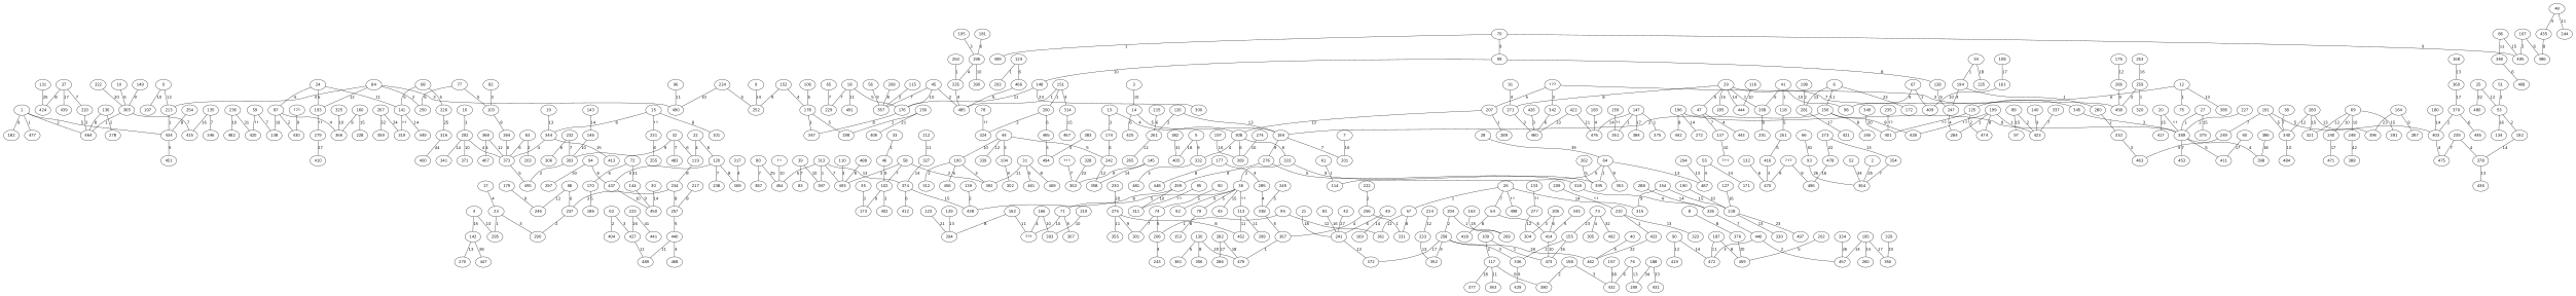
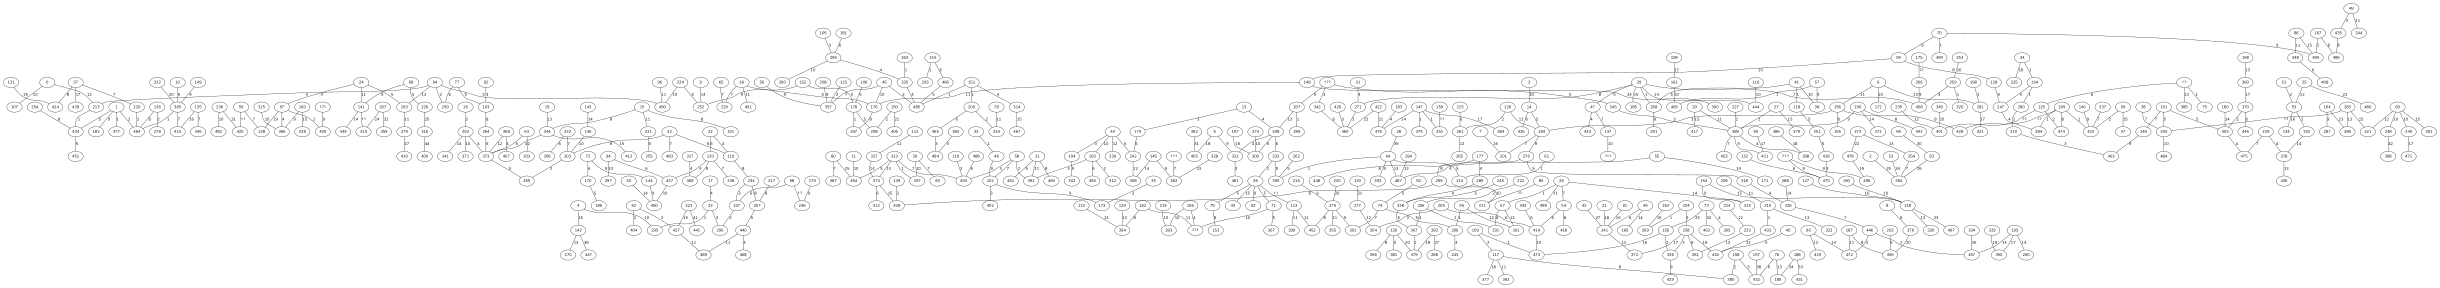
  graph {
    fontname=Nunito
    node [fontname=Nunito]
    edge [fontname=Nunito]
    n1 [label=0]
    n2 [label=107]
    n3 [label=213]
    n4 [label=434]
    n5 [label=1]
    n6 [label=182]
    n7 [label=464]
    n8 [label=477]
    n9 [label=451]
    n10 [label=2]
    n11 [label=364]
    n12 [label=3]
    n13 [label=14]
    n14 [label=184]
    n15 [label=425]
    n16 [label=4]
    n17 [label=142]
    n18 [label=295]
    n19 [label=270]
    n20 [label=447]
    n21 [label=5]
    n22 [label=332]
    n23 [label=405]
    n24 [label=481]
    n25 [label=6]
    n26 [label=156]
    n27 [label=172]
    n28 [label=281]
    n29 [label=165]
    n30 [label=428]
    n31 [label=421]
    n32 [label=7]
    n33 [label=201]
    n34 [label=8]
    n35 [label=376]
    n36 [label=459]
    n37 [label=9]
    n38 [label=252]
    n39 [label=10]
    n40 [label=365]
    n41 [label=415]
    n42 [label=11]
    n43 [label=454]
    n44 [label=12]
    n45 [label=75]
    n46 [label=125]
    n47 [label=385]
    n48 [label=401]
    n49 [label=474]
    n50 [label=13]
    n51 [label=174]
    n52 [label=308]
    n53 [label=242]
    n54 [label=309]
    n55 [label=333]
    n56 [label=276]
    n57 [label=15]
    n58 [label=101]
    n59 [label=231]
    n60 [label=344]
    n61 [label=255]
    n62 [label=373]
    n63 [label=413]
    n64 [label=16]
    n65 [label=292]
    n66 [label=341]
    n67 [label=371]
    n68 [label=17]
    n69 [label=23]
    n70 [label=290]
    n71 [label=18]
    n72 [label=176]
    n73 [label=229]
    n74 [label=491]
    n75 [label=347]
    n76 [label=19]
    n77 [label=20]
    n78 [label=389]
    n79 [label=417]
    n80 [label=411]
    n81 [label=398]
    n82 [label=453]
    n83 [label=21]
    n84 [label=241]
    n85 [label=372]
    n86 [label=22]
    n87 [label=119]
    n88 [label=120]
    n89 [label=234]
    n90 [label=437]
    n91 [label=238]
    n92 [label=369]
    n93 [label=24]
    n94 [label=87]
    n95 [label=141]
    n96 [label=193]
    n97 [label=138]
    n98 [label=366]
    n99 [label=430]
    n100 [label=319]
    n101 [label=449]
    n102 [label=279]
    n103 [label=25]
    n104 [label=53]
    n105 [label=480]
    n106 [label=134]
    n107 [label=192]
    n108 [label=26]
    n109 [label=54]
    n110 [label=57]
    n111 [label=315]
    n112 [label=498]
    n113 [label=414]
    n114 [label=418]
    n115 [label=331]
    n116 [label=361]
    n117 [label=27]
    n118 [label=379]
    n119 [label=28]
    n120 [label=64]
    n121 [label=487]
    n122 [label=114]
    n123 [label=353]
    n124 [label=395]
    n125 [label=29]
    n126 [label=47]
    n127 [label=185]
    n128 [label=268]
    n129 [label=271]
    n130 [label=444]
    n131 [label=458]
    n132 [label=137]
    n133 [label=443]
    n134 [label=291]
    n135 [label=460]
    n136 [label=30]
    n137 [label=450]
    n138 [label=31]
    n139 [label=392]
    n140 [label=461]
    n141 [label=469]
    n142 [label=32]
    n143 [label=303]
    n144 [label=483]
    n145 [label=455]
    n146 [label=33]
    n147 [label=46]
    n148 [label=102]
    n149 [label=34]
    n150 [label=194]
    n151 [label=225]
    n152 [label=247]
    n153 [label=280]
    n154 [label=35]
    n155 [label=173]
    n156 [label=36]
    n157 [label=43]
    n158 [label=71]
    n159 [label=79]
    n160 [label=92]
    n161 [label=113]
    n162 [label=221]
    n163 [label=307]
    n164 [label=153]
    n165 [label=399]
    n166 [label=452]
    n167 [label=37]
    n168 [label=220]
    n169 [label=424]
    n170 [label=439]
    n171 [label=38]
    n172 [label=340]
    n173 [label=484]
    n174 [label=39]
    n175 [label=83]
    n176 [label=397]
    n177 [label=40]
    n178 [label=462]
    n179 [label=41]
    n180 [label=98]
    n181 [label=118]
    n182 [label=251]
    n183 [label=42]
    n184 [label=44]
    n185 [label=100]
    n186 [label=104]
    n187 [label=339]
    n188 [label=312]
    n189 [label=456]
    n190 [label=302]
    n191 [label=358]
    n192 [label=45]
    n193 [label=357]
    n194 [label=485]
    n195 [label=402]
    n196 [label=211]
    n197 [label=48]
    n198 [label=244]
    n199 [label=435]
    n200 [label=486]
    n201 [label=49]
    n202 [label=169]
    n203 [label=50]
    n204 [label=74]
    n205 [label=206]
    n206 [label=301]
    n207 [label=51]
    n208 [label=52]
    n209 [label=378]
    n210 [label=473]
    n211 [label=55]
    n212 [label=171]
    n213 [label=56]
    n214 [label=58]
    n215 [label=493]
    n216 [label=59]
    n217 [label=420]
    n218 [label=60]
    n219 [label=61]
    n220 [label=62]
    n221 [label=404]
    n222 [label=427]
    n223 [label=489]
    n224 [label=63]
    n225 [label=203]
    n226 [label=65]
    n227 [label=66]
    n228 [label=93]
    n229 [label=67]
    n230 [label=409]
    n231 [label=68]
    n232 [label=226]
    n233 [label=316]
    n234 [label=69]
    n235 [label=240]
    n236 [label=248]
    n237 [label=321]
    n238 [label=391]
    n239 [label=471]
    n240 [label=388]
    n241 [label=70]
    n242 [label=99]
    n243 [label=495]
    n244 [label=499]
    n245 [label=128]
    n246 [label=148]
    n247 [label=72]
    n248 [label=144]
    n249 [label=170]
    n250 [label=186]
    n251 [label=73]
    n252 [label=155]
    n253 [label=305]
    n254 [label=492]
    n255 [label=336]
    n256 [label=243]
    n257 [label=76]
    n258 [label=189]
    n259 [label=432]
    n260 [label=77]
    n261 [label=103]
    n262 [label=250]
    n263 [label=264]
    n264 [label=78]
    n265 [label=324]
    n266 [label=80]
    n267 [label=387]
    n268 [label=81]
    n269 [label=82]
    n270 [label=84]
    n271 [label=490]
    n272 [label=85]
    n273 [label=311]
    n274 [label=86]
    n275 [label=348]
    n276 [label=408]
    n277 [label=88]
    n278 [label=237]
    n279 [label=246]
    n280 [label=89]
    n281 [label=97]
    n282 [label=423]
    n283 [label=90]
    n284 [label=419]
    n285 [label=472]
    n286 [label=91]
    n287 [label=94]
    n288 [label=297]
    n289 [label=95]
    n290 [label=96]
    n291 [label=300]
    n292 [label=105]
    n293 [label=296]
    n294 [label=335]
    n295 [label=390]
    n296 [label=106]
    n297 [label=178]
    n298 [label=298]
    n299 [label=108]
    n300 [label=161]
    n301 [label=109]
    n302 [label=117]
    n303 [label=363]
    n304 [label=377]
    n305 [label=380]
    n306 [label=110]
    n307 [label=111]
    n308 [label=362]
    n309 [label=112]
    n310 [label=327]
    n311 [label=374]
    n312 [label=115]
    n313 [label=116]
    n314 [label=416]
    n315 [label=257]
    n316 [label=121]
    n317 [label=122]
    n318 [label=207]
    n319 [label=342]
    n320 [label=345]
    n321 [label=289]
    n322 [label=123]
    n323 [label=394]
    n324 [label=124]
    n325 [label=293]
    n326 [label=466]
    n327 [label=126]
    n328 [label=261]
    n329 [label=265]
    n330 [label=127]
    n331 [label=218]
    n332 [label=330]
    n333 [label=497]
    n334 [label=284]
    n335 [label=129]
    n336 [label=130]
    n337 [label=356]
    n338 [label=381]
    n339 [label=479]
    n340 [label=131]
    n341 [label=132]
    n342 [label=470]
    n343 [label=133]
    n344 [label=277]
    n345 [label=304]
    n346 [label=135]
    n347 [label=346]
    n348 [label=136]
    n349 [label=278]
    n350 [label=139]
    n351 [label=438]
    n352 [label=140]
    n353 [label=143]
    n354 [label=146]
    n355 [label=145]
    n356 [label=147]
    n357 [label=351]
    n358 [label=375]
    n359 [label=384]
    n360 [label=476]
    n361 [label=149]
    n362 [label=150]
    n363 [label=406]
    n364 [label=151]
    n365 [label=200]
    n366 [label=314]
    n367 [label=465]
    n368 [label=467]
    n369 [label=152]
    n370 [label=154]
    n371 [label=429]
    n372 [label=157]
    n373 [label=158]
    n374 [label=159]
    n375 [label=160]
    n376 [label=228]
    n377 [label=162]
    n378 [label=163]
    n379 [label=269]
    n380 [label=164]
    n381 [label=287]
    n382 [label=396]
    n383 [label=166]
    n384 [label=393]
    n385 [label=167]
    n386 [label=168]
    n387 [label=360]
    n388 [label=370]
    n389 [label=175]
    n390 [label=266]
    n391 [label=177]
    n392 [label=285]
    n393 [label=448]
    n394 [label=338]
    n395 [label=179]
    n396 [label=180]
    n397 [label=403]
    n398 [label=475]
    n399 [label=181]
    n400 [label=183]
    n401 [label=299]
    n402 [label=318]
    n403 [label=187]
    n404 [label=188]
    n405 [label=431]
    n406 [label=190]
    n407 [label=191]
    n408 [label=249]
    n409 [label=463]
    n410 [label=436]
    n411 [label=410]
    n412 [label=310]
    n413 [label=195]
    n414 [label=260]
    n415 [label=350]
    n416 [label=457]
    n417 [label=196]
    n418 [label=272]
    n419 [label=442]
    n420 [label=197]
    n421 [label=198]
    n422 [label=199]
    n423 [label=494]
    n424 [label=202]
    n425 [label=204]
    n426 [label=258]
    n427 [label=352]
    n428 [label=205]
    n429 [label=208]
    n430 [label=209]
    n431 [label=210]
    n432 [label=323]
    n433 [label=433]
    n434 [label=212]
    n435 [label=496]
    n436 [label=214]
    n437 [label=233]
    n438 [label=215]
+   n439 [label=216]
    n440 [label=275]
    n441 [label=355]
    n442 [label=217]
    n443 [label=440]
    n444 [label=219]
    n445 [label=222]
    n446 [label=256]
    n447 [label=367]
    n448 [label=223]
    n449 [label=441]
    n450 [label=224]
    n451 [label=400]
    n452 [label=227]
    n453 [label=230]
    n454 [label=232]
    n455 [label=306]
    n456 [label=235]
    n457 [label=236]
    n458 [label=482]
    n459 [label=239]
    n460 [label=245]
    n461 [label=253]
    n462 [label=259]
    n463 [label=320]
    n464 [label=254]
    n465 [label=468]
    n466 [label=262]
    n467 [label=263]
    n468 [label=267]
    n469 [label=359]
    n470 [label=273]
    n471 [label=354]
    n472 [label=478]
    n473 [label=274]
    n474 [label=326]
    n475 [label=282]
    n476 [label=286]
    n477 [label=283]
    n478 [label=288]
    n479 [label=446]
    n480 [label=294]
    n481 [label=313]
    n482 [label=412]
    n483 [label=317]
    n484 [label=322]
    n485 [label=325]
    n486 [label=328]
    n487 [label=329]
    n488 [label=334]
    n489 [label=337]
    n490 [label=343]
    n491 [label=349]
    n492 [label=445]
    n493 [label=368]
    n494 [label=407]
    n495 [label=382]
    n496 [label=383]
    n497 [label=386]
    n498 [label=422]
    n499 [label=426]
    n500 [label=488]
    n1 -- n2 [label=10]
    n1 -- n3 [label=12]
    n3 -- n4 [label=1]
    n4 -- n9 [label=5]
    n5 -- n4 [label=5]
    n5 -- n6 [label=9]
    n5 -- n7 [label=2]
    n5 -- n8 [label=1]
    n10 -- n11 [label=25]
    n12 -- n13 [label=10]
    n13 -- n14 [label=5]
    n13 -- n15 [label=6]
    n14 -- n33 [label=7]
    n14 -- n56 [label=9]
    n16 -- n17 [label=15]
    n16 -- n18 [label=10]
    n17 -- n19 [label=13]
    n17 -- n20 [label=38]
    n21 -- n22 [label=9]
    n21 -- n23 [label=18]
    n22 -- n24 [label=3]
    n25 -- n26 [label=11]
    n25 -- n27 [label=23]
    n25 -- n28 [label=13]
    n26 -- n14 [label=3]
    n26 -- n29 [label=8]
    n26 -- n30 [label=8]
    n28 -- n31 [label=17]
    n32 -- n33 [label=16]
    n34 -- n35 [label=8]
    n35 -- n36 [label=20]
    n37 -- n38 [label=14]
    n39 -- n40 [label=6]
    n40 -- n7 [label=1]
    n40 -- n41 [label=7]
    n42 -- n43 [label=10]
    n44 -- n45 [label=1]
    n44 -- n46 [label=6]
    n44 -- n47 [label=13]
    n46 -- n48 [label=22]
    n46 -- n49 [label=2]
    n50 -- n51 [label=3]
    n50 -- n52 [label=4]
    n51 -- n53 [label=6]
    n52 -- n22 [label=4]
    n52 -- n54 [label=6]
    n52 -- n55 [label=6]
    n53 -- n191 [label=12]
    n55 -- n124 [label=9]
    n55 -- n156 [label=2]
    n56 -- n401 [label=8]
    n56 -- n402 [label=5]
    n57 -- n58 [label=8]
    n57 -- n59 [label=11]
    n57 -- n60 [label=8]
    n59 -- n61 [label=6]
    n60 -- n62 [label=4]
    n60 -- n63 [label=15]
    n62 -- n145 [label=5]
    n64 -- n65 [label=3]
    n65 -- n62 [label=4]
    n65 -- n66 [label=14]
    n65 -- n67 [label=10]
    n68 -- n69 [label=4]
    n69 -- n18 [label=1]
    n69 -- n70 [label=3]
    n71 -- n72 [label=5]
    n71 -- n73 [label=7]
    n71 -- n74 [label=11]
    n72 -- n75 [label=8]
    n76 -- n60 [label=13]
    n77 -- n78 [label=11]
    n77 -- n79 [label=15]
    n78 -- n80 [label=5]
    n78 -- n81 [label=4]
    n78 -- n82 [label=7]
    n83 -- n84 [label=18]
    n84 -- n85 [label=13]
    n86 -- n87 [label=4]
    n86 -- n88 [label=6]
    n87 -- n89 [label=8]
    n88 -- n90 [label=4]
    n88 -- n91 [label=7]
    n88 -- n92 [label=8]
    n89 -- n278 [label=3]
    n89 -- n315 [label=8]
    n90 -- n137 [label=10]
    n93 -- n94 [label=4]
    n93 -- n95 [label=11]
    n93 -- n96 [label=5]
    n94 -- n97 [label=19]
    n94 -- n98 [label=4]
    n94 -- n99 [label=2]
    n95 -- n100 [label=11]
    n95 -- n101 [label=14]
    n96 -- n102 [label=11]
    n102 -- n411 [label=27]
    n103 -- n104 [label=12]
    n103 -- n105 [label=22]
    n104 -- n106 [label=16]
    n104 -- n107 [label=2]
    n107 -- n209 [label=14]
    n108 -- n109 [label=7]
    n108 -- n110 [label=1]
    n108 -- n111 [label=14]
    n108 -- n112 [label=11]
    n109 -- n113 [label=6]
    n109 -- n114 [label=8]
    n110 -- n115 [label=8]
    n110 -- n116 [label=12]
    n113 -- n210 [label=10]
    n117 -- n78 [label=1]
    n117 -- n118 [label=15]
    n119 -- n120 [label=39]
    n120 -- n121 [label=13]
    n120 -- n122 [label=5]
    n120 -- n123 [label=9]
    n120 -- n124 [label=1]
    n125 -- n126 [label=5]
    n125 -- n127 [label=15]
    n125 -- n128 [label=1]
    n125 -- n129 [label=8]
    n125 -- n130 [label=14]
    n125 -- n131 [label=7]
    n126 -- n132 [label=7]
    n126 -- n133 [label=4]
    n128 -- n134 [label=8]
    n129 -- n135 [label=3]
    n132 -- n196 [label=10]
    n136 -- n137 [label=14]
    n138 -- n139 [label=11]
    n138 -- n140 [label=5]
    n138 -- n141 [label=8]
    n142 -- n87 [label=6]
    n142 -- n143 [label=9]
    n142 -- n144 [label=7]
    n143 -- n145 [label=2]
    n146 -- n147 [label=1]
    n147 -- n148 [label=9]
    n148 -- n155 [label=9]
    n148 -- n195 [label=3]
    n149 -- n150 [label=1]
    n149 -- n151 [label=18]
    n150 -- n152 [label=4]
    n150 -- n153 [label=1]
    n152 -- n334 [label=4]
    n153 -- n412 [label=2]
    n154 -- n155 [label=3]
    n156 -- n157 [label=15]
    n156 -- n158 [label=5]
    n156 -- n159 [label=5]
    n156 -- n160 [label=9]
    n156 -- n161 [label=11]
    n158 -- n162 [label=10]
    n158 -- n163 [label=5]
    n159 -- n164 [label=8]
    n161 -- n165 [label=11]
    n161 -- n166 [label=11]
    n167 -- n168 [label=7]
    n167 -- n169 [label=8]
    n167 -- n170 [label=17]
    n168 -- n7 [label=3]
    n171 -- n172 [label=7]
    n172 -- n173 [label=10]
    n174 -- n175 [label=7]
    n174 -- n176 [label=10]
    n177 -- n178 [label=5]
    n179 -- n128 [label=5]
    n179 -- n180 [label=10]
    n179 -- n181 [label=1]
    n181 -- n182 [label=5]
    n182 -- n314 [label=5]
    n183 -- n84 [label=27]
    n184 -- n53 [label=5]
    n184 -- n185 [label=10]
    n184 -- n186 [label=3]
    n184 -- n187 [label=12]
    n185 -- n139 [label=3]
    n185 -- n188 [label=2]
    n185 -- n189 [label=6]
    n186 -- n190 [label=9]
    n192 -- n72 [label=10]
    n192 -- n193 [label=7]
    n192 -- n194 [label=2]
    n197 -- n198 [label=11]
    n197 -- n199 [label=4]
    n199 -- n200 [label=8]
    n201 -- n84 [label=6]
    n201 -- n202 [label=14]
    n203 -- n204 [label=5]
    n204 -- n205 [label=5]
    n204 -- n206 [label=7]
    n205 -- n256 [label=4]
    n207 -- n104 [label=2]
    n208 -- n11 [label=34]
    n209 -- n410 [label=13]
    n211 -- n121 [label=4]
    n211 -- n212 [label=14]
    n213 -- n193 [label=9]
    n214 -- n139 [label=2]
    n214 -- n148 [label=7]
    n214 -- n215 [label=3]
    n216 -- n97 [label=7]
    n216 -- n217 [label=11]
    n218 -- n80 [label=17]
    n219 -- n122 [label=1]
    n220 -- n221 [label=2]
    n220 -- n222 [label=3]
    n222 -- n223 [label=11]
    n224 -- n62 [label=6]
    n224 -- n225 [label=2]
    n226 -- n73 [label=7]
    n227 -- n228 [label=30]
    n228 -- n11 [label=26]
    n229 -- n180 [label=9]
    n229 -- n230 [label=1]
    n231 -- n95 [label=5]
    n231 -- n232 [label=5]
    n232 -- n233 [label=25]
    n233 -- n451 [label=44]
    n234 -- n235 [label=10]
    n234 -- n236 [label=10]
    n234 -- n237 [label=12]
    n234 -- n238 [label=15]
    n235 -- n239 [label=17]
    n236 -- n240 [label=42]
    n241 -- n242 [label=9]
    n241 -- n243 [label=9]
    n241 -- n244 [label=1]
    n242 -- n245 [label=8]
    n242 -- n246 [label=10]
    n245 -- n152 [label=9]
    n246 -- n72 [label=11]
    n246 -- n291 [label=24]
-   n247 -- n248 [label=21]
+   n247 -- n248 [label=9]
    n247 -- n249 [label=6]
    n248 -- n137 [label=9]
    n249 -- n250 [label=5]
    n251 -- n252 [label=23]
    n251 -- n253 [label=4]
    n251 -- n254 [label=32]
    n252 -- n210 [label=16]
    n252 -- n255 [label=2]
    n255 -- n371 [label=9]
    n257 -- n258 [label=13]
    n257 -- n259 [label=6]
    n260 -- n261 [label=5]
    n260 -- n262 [label=6]
    n261 -- n263 [label=8]
    n263 -- n62 [label=6]
    n264 -- n265 [label=11]
    n266 -- n43 [label=25]
    n266 -- n267 [label=7]
    n268 -- n84 [label=16]
    n269 -- n261 [label=3]
    n270 -- n3 [label=4]
    n270 -- n96 [label=12]
    n270 -- n262 [label=2]
    n270 -- n271 [label=3]
    n272 -- n273 [label=22]
    n274 -- n243 [label=15]
    n274 -- n275 [label=13]
    n275 -- n276 [label=6]
    n277 -- n278 [label=6]
    n277 -- n279 [label=12]
    n278 -- n70 [label=2]
    n280 -- n281 [label=15]
    n280 -- n282 [label=2]
    n283 -- n284 [label=12]
    n283 -- n285 [label=14]
    n286 -- n129 [label=4]
    n287 -- n90 [label=6]
    n287 -- n288 [label=33]
    n289 -- n116 [label=12]
    n289 -- n205 [label=1]
    n290 -- n271 [label=11]
    n292 -- n293 [label=3]
    n293 -- n294 [label=4]
    n293 -- n295 [label=10]
    n294 -- n194 [label=4]
    n296 -- n297 [label=5]
    n297 -- n75 [label=1]
    n297 -- n298 [label=5]
    n299 -- n300 [label=17]
    n300 -- n230 [label=10]
    n301 -- n210 [label=1]
    n301 -- n302 [label=2]
    n302 -- n303 [label=11]
    n302 -- n304 [label=18]
    n302 -- n305 [label=8]
    n306 -- n215 [label=3]
    n307 -- n308 [label=7]
    n309 -- n310 [label=11]
    n310 -- n311 [label=14]
    n311 -- n351 [label=15]
    n311 -- n482 [label=6]
    n312 -- n193 [label=2]
    n313 -- n130 [label=10]
    n314 -- n342 [label=3]
    n315 -- n443 [label=5]
    n316 -- n99 [label=9]
    n317 -- n318 [label=5]
    n317 -- n319 [label=3]
    n317 -- n320 [label=3]
    n318 -- n52 [label=13]
    n318 -- n321 [label=1]
    n319 -- n135 [label=6]
    n320 -- n78 [label=3]
    n322 -- n323 [label=21]
    n324 -- n325 [label=1]
    n324 -- n326 [label=6]
    n326 -- n194 [label=5]
    n327 -- n14 [label=13]
    n327 -- n328 [label=2]
    n328 -- n329 [label=12]
    n330 -- n331 [label=16]
    n331 -- n332 [label=13]
    n331 -- n333 [label=23]
    n335 -- n323 [label=13]
    n336 -- n337 [label=8]
    n336 -- n338 [label=5]
    n336 -- n339 [label=20]
    n340 -- n169 [label=25]
    n341 -- n342 [label=6]
    n343 -- n344 [label=21]
    n344 -- n345 [label=12]
    n346 -- n41 [label=16]
    n346 -- n347 [label=7]
    n348 -- n7 [label=8]
    n348 -- n349 [label=2]
    n350 -- n351 [label=2]
    n352 -- n282 [label=9]
    n353 -- n354 [label=14]
    n354 -- n143 [label=10]
    n355 -- n191 [label=14]
    n355 -- n308 [label=9]
    n356 -- n357 [label=1]
    n356 -- n358 [label=1]
    n356 -- n359 [label=17]
    n356 -- n360 [label=14]
    n361 -- n40 [label=9]
    n362 -- n298 [label=2]
    n362 -- n363 [label=21]
    n364 -- n194 [label=1]
    n364 -- n365 [label=1]
    n364 -- n366 [label=4]
    n365 -- n265 [label=2]
    n365 -- n367 [label=6]
    n366 -- n368 [label=15]
    n367 -- n423 [label=3]
    n369 -- n38 [label=9]
    n369 -- n297 [label=4]
    n370 -- n111 [label=9]
    n370 -- n331 [label=15]
    n372 -- n259 [label=38]
    n373 -- n259 [label=3]
    n373 -- n305 [label=2]
    n374 -- n357 [label=21]
    n375 -- n98 [label=9]
    n375 -- n376 [label=15]
    n377 -- n162 [label=11]
    n377 -- n323 [label=8]
    n378 -- n379 [label=15]
    n380 -- n381 [label=9]
    n380 -- n382 [label=23]
    n383 -- n162 [label=4]
    n383 -- n384 [label=10]
    n385 -- n200 [label=6]
    n385 -- n243 [label=2]
    n386 -- n387 [label=13]
    n387 -- n388 [label=17]
    n388 -- n397 [label=2]
    n388 -- n492 [label=6]
    n389 -- n390 [label=12]
    n390 -- n131 [label=9]
    n391 -- n392 [label=4]
    n391 -- n393 [label=8]
    n392 -- n394 [label=4]
    n394 -- n447 [label=5]
    n395 -- n279 [label=9]
    n396 -- n397 [label=14]
    n397 -- n398 [label=4]
    n399 -- n293 [label=6]
    n400 -- n360 [label=4]
    n401 -- n273 [label=10]
    n401 -- n351 [label=8]
    n402 -- n474 [label=4]
    n403 -- n36 [label=8]
    n403 -- n285 [label=11]
    n404 -- n258 [label=34]
    n404 -- n405 [label=33]
    n406 -- n331 [label=10]
    n407 -- n172 [label=5]
    n407 -- n397 [label=5]
    n407 -- n408 [label=7]
    n408 -- n409 [label=9]
    n412 -- n409 [label=3]
    n413 -- n414 [label=14]
    n413 -- n415 [label=17]
    n413 -- n416 [label=14]
    n417 -- n78 [label=9]
    n417 -- n418 [label=14]
    n417 -- n419 [label=8]
    n420 -- n54 [label=16]
    n421 -- n28 [label=2]
    n422 -- n30 [label=12]
    n422 -- n49 [label=8]
    n422 -- n282 [label=1]
    n422 -- n334 [label=1]
    n424 -- n36 [label=5]
    n425 -- n379 [label=1]
    n425 -- n426 [label=2]
    n426 -- n85 [label=17]
    n426 -- n178 [label=18]
    n426 -- n255 [label=3]
    n426 -- n427 [label=9]
    n428 -- n113 [label=6]
    n428 -- n345 [label=3]
    n429 -- n193 [label=8]
    n430 -- n431 [label=11]
    n431 -- n432 [label=13]
    n431 -- n433 [label=1]
    n433 -- n178 [label=22]
    n434 -- n342 [label=9]
    n434 -- n435 [label=9]
    n436 -- n437 [label=12]
    n437 -- n427 [label=13]
    n438 -- n328 [label=6]
+   n439 -- n440 [label=9]
    n440 -- n166 [label=8]
    n440 -- n206 [label=9]
    n440 -- n441 [label=11]
    n442 -- n315 [label=8]
    n443 -- n223 [label=11]
    n443 -- n465 [label=4]
    n444 -- n384 [label=10]
    n445 -- n446 [label=2]
    n446 -- n115 [label=1]
    n446 -- n447 [label=4]
    n447 -- n339 [label=1]
    n448 -- n222 [label=16]
    n448 -- n449 [label=41]
    n450 -- n38 [label=5]
    n450 -- n271 [label=10]
    n452 -- n78 [label=2]
    n453 -- n440 [label=20]
    n454 -- n143 [label=7]
    n454 -- n455 [label=6]
    n456 -- n48 [label=12]
    n457 -- n217 [label=31]
    n457 -- n458 [label=10]
    n459 -- n209 [label=4]
    n459 -- n398 [label=7]
    n460 -- n394 [label=5]
    n461 -- n462 [label=16]
    n462 -- n131 [label=3]
    n462 -- n463 [label=1]
    n464 -- n4 [label=8]
    n466 -- n124 [label=5]
    n467 -- n294 [label=1]
    n468 -- n100 [label=24]
    n468 -- n469 [label=32]
    n470 -- n471 [label=13]
    n470 -- n472 [label=22]
    n471 -- n11 [label=7]
    n472 -- n435 [label=16]
    n473 -- n54 [label=10]
    n474 -- n479 [label=7]
    n475 -- n339 [label=18]
    n475 -- n476 [label=27]
    n477 -- n172 [label=12]
    n477 -- n237 [label=15]
    n477 -- n382 [label=13]
    n478 -- n474 [label=14]
    n479 -- n285 [label=3]
    n479 -- n416 [label=2]
    n480 -- n121 [label=13]
    n481 -- n43 [label=5]
    n481 -- n176 [label=1]
    n481 -- n215 [label=7]
    n481 -- n311 [label=13]
    n483 -- n92 [label=4]
    n484 -- n40 [label=20]
    n485 -- n98 [label=10]
    n486 -- n308 [label=23]
    n487 -- n415 [label=19]
    n488 -- n416 [label=26]
    n489 -- n282 [label=7]
    n490 -- n113 [label=5]
    n491 -- n48 [label=20]
    n493 -- n62 [label=12]
    n493 -- n494 [label=4]
    n495 -- n23 [label=31]
    n496 -- n423 [label=3]
    n497 -- n81 [label=18]
    n498 -- n135 [label=23]
    n498 -- n360 [label=21]
    n499 -- n135 [label=3]
    n500 -- n215 [label=6]
  }
